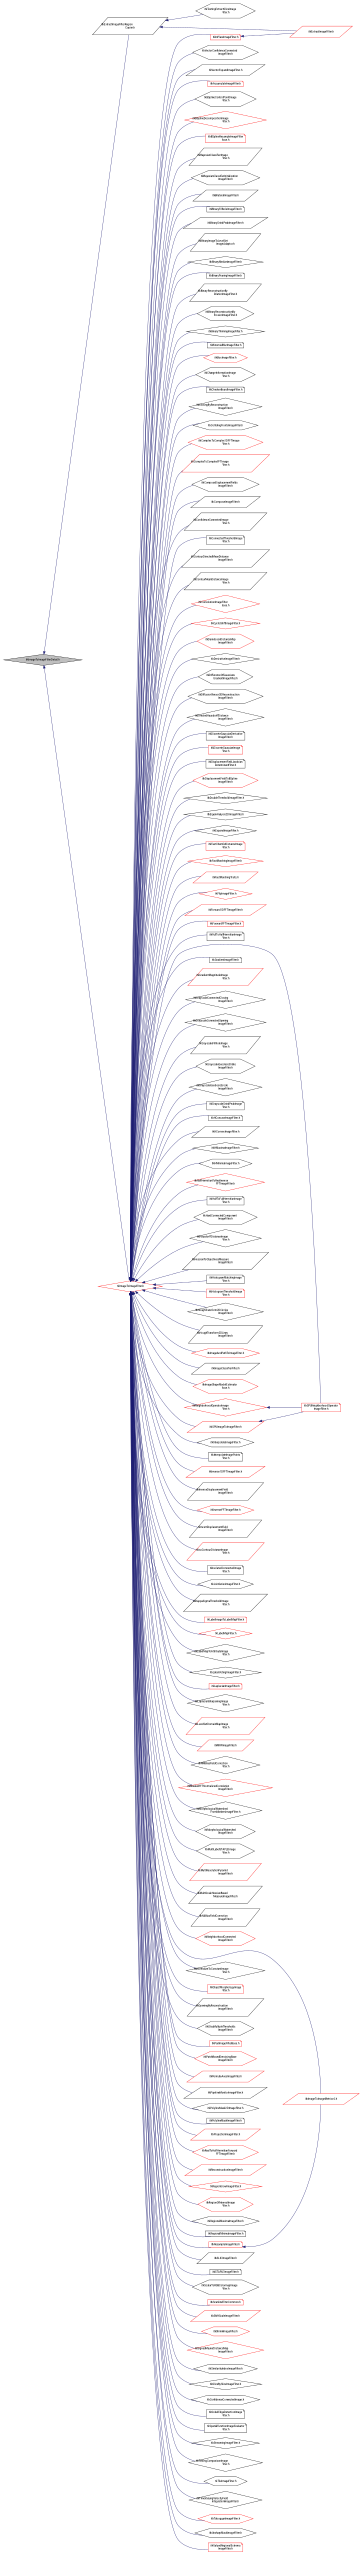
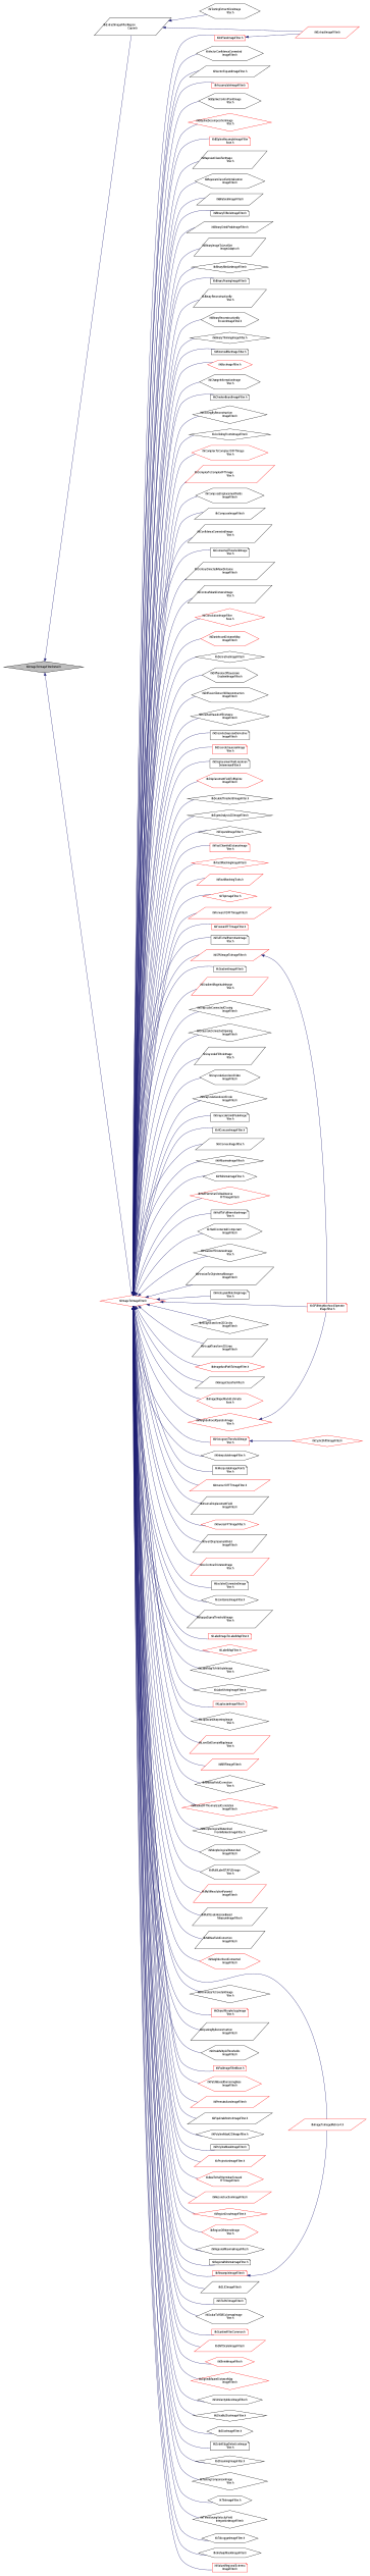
  digraph {
    fontname="Roboto Condensed"
    rankdir=LR
    node [color=black fillcolor=white fontname="Roboto Condensed" fontsize=10 shape=parallelogram style=filled]
    edge [color=midnightblue dir=back fontname="Roboto Condensed" fontsize=10 labelfontname=Helvetica labelfontsize=10 style=solid]
    n1 [fillcolor=grey75 fontcolor=black height=0.2 label="itkImageToImageFilterDetail.h" shape=diamond width=0.4]
    n2 [height=0.2 label="itkExtractImageFilterRegion\lCopier.h" width=0.4]
    n3 [color=red height=0.2 label="itkImageToImageFilter.h" shape=diamond width=0.4]
    n4 [color=red height=0.2 label="itkExtractImageFilter.h" width=0.4]
    n5 [height=0.2 label="itkTestingExtractSliceImage\lFilter.h" shape=hexagon width=0.4]
    n6 [color=red height=0.2 label="itkAccumulateImageFilter.h" shape=note width=0.4]
    n7 [height=0.2 label="itkBSplineControlPointImage\lFilter.h" shape=hexagon width=0.4]
    n8 [color=red height=0.2 label="itkBSplineDecompositionImage\lFilter.h" shape=diamond width=0.4]
    n9 [color=red height=0.2 label="itkBSplineResampleImageFilter\lBase.h" shape=note width=0.4]
    n10 [height=0.2 label="itkBayesianClassifierImage\lFilter.h" width=0.4]
    n11 [height=0.2 label="itkBayesianClassifierInitialization\lImageFilter.h" shape=hexagon width=0.4]
    n12 [height=0.2 label="itkBilateralImageFilter.h" width=0.4]
    n13 [height=0.2 label="itkBinaryFillholeImageFilter.h" shape=note width=0.4]
    n14 [height=0.2 label="itkBinaryGrindPeakImageFilter.h" width=0.4]
    n15 [height=0.2 label="itkBinaryImageToLevelSet\lImageAdaptor.h" width=0.4]
    n16 [height=0.2 label="itkBinaryMedianImageFilter.h" shape=diamond width=0.4]
    n17 [height=0.2 label="itkBinaryPruningImageFilter.h" shape=note width=0.4]
-   n18 [height=0.2 label="itkBinaryReconstructionBy\lDilationImageFilter.h" width=0.4]
+   n18 [height=0.2 label="itkBinaryReconstructionBy\lFilter.h" width=0.4]
    n19 [height=0.2 label="itkBinaryReconstructionBy\lErosionImageFilter.h" shape=hexagon width=0.4]
    n20 [height=0.2 label="itkBinaryThinningImageFilter.h" shape=diamond width=0.4]
    n21 [height=0.2 label="itkBinomialBlurImageFilter.h" shape=note width=0.4]
    n22 [color=red height=0.2 label="itkBoxImageFilter.h" shape=hexagon width=0.4]
    n23 [height=0.2 label="itkChangeInformationImage\lFilter.h" shape=hexagon width=0.4]
    n24 [height=0.2 label="itkCheckerBoardImageFilter.h" shape=note width=0.4]
    n25 [height=0.2 label="itkClosingByReconstruction\lImageFilter.h" shape=diamond width=0.4]
-   n26 [height=0.2 label="itkCollidingFrontsImageFilter.h" shape=hexagon width=0.4]
+   n26 [height=0.2 label="itkCollidingFrontsImageFilter.h" shape=diamond width=0.4]
    n27 [color=red height=0.2 label="itkComplexToComplex1DFFTImage\lFilter.h" shape=hexagon width=0.4]
    n28 [color=red height=0.2 label="itkComplexToComplexFFTImage\lFilter.h" width=0.4]
    n29 [height=0.2 label="itkComposeDisplacementFields\lImageFilter.h" shape=hexagon width=0.4]
    n30 [height=0.2 label="itkComposeImageFilter.h" width=0.4]
    n31 [height=0.2 label="itkConfidenceConnectedImage\lFilter.h" width=0.4]
    n32 [height=0.2 label="itkConnectedThresholdImage\lFilter.h" shape=note width=0.4]
    n33 [height=0.2 label="itkContourDirectedMeanDistance\lImageFilter.h" width=0.4]
    n34 [height=0.2 label="itkContourMeanDistanceImage\lFilter.h" width=0.4]
    n35 [color=red height=0.2 label="itkConvolutionImageFilter\lBase.h" shape=diamond width=0.4]
    n36 [color=red height=0.2 label="itkCyclicShiftImageFilter.h" shape=diamond width=0.4]
    n37 [color=red height=0.2 label="itkDanielssonDistanceMap\lImageFilter.h" shape=hexagon width=0.4]
    n38 [height=0.2 label="itkDerivativeImageFilter.h" shape=diamond width=0.4]
    n39 [height=0.2 label="itkDifferenceOfGaussians\lGradientImageFilter.h" shape=hexagon width=0.4]
    n40 [height=0.2 label="itkDiffusionTensor3DReconstruction\lImageFilter.h" shape=hexagon width=0.4]
    n41 [height=0.2 label="itkDirectedHausdorffDistance\lImageFilter.h" shape=diamond width=0.4]
    n42 [height=0.2 label="itkDiscreteGaussianDerivative\lImageFilter.h" shape=note width=0.4]
    n43 [color=red height=0.2 label="itkDiscreteGaussianImage\lFilter.h" shape=note width=0.4]
    n44 [height=0.2 label="itkDisplacementFieldJacobian\lDeterminantFilter.h" shape=note width=0.4]
    n45 [color=red height=0.2 label="itkDisplacementFieldToBSpline\lImageFilter.h" shape=hexagon width=0.4]
    n46 [height=0.2 label="itkDoubleThresholdImageFilter.h" shape=diamond width=0.4]
    n47 [height=0.2 label="itkEigenAnalysis2DImageFilter.h" shape=diamond width=0.4]
    n48 [height=0.2 label="itkExpandImageFilter.h" shape=diamond width=0.4]
    n49 [color=red height=0.2 label="itkFastChamferDistanceImage\lFilter.h" shape=note width=0.4]
    n50 [color=red height=0.2 label="itkFastMarchingImageFilter.h" shape=diamond width=0.4]
    n51 [color=red height=0.2 label="itkFastMarchingTraits.h" width=0.4]
    n52 [color=red height=0.2 label="itkFlipImageFilter.h" shape=diamond width=0.4]
    n53 [color=red height=0.2 label="itkForward1DFFTImageFilter.h" width=0.4]
    n54 [color=red height=0.2 label="itkForwardFFTImageFilter.h" shape=note width=0.4]
    n55 [height=0.2 label="itkFullToHalfHermitianImage\lFilter.h" shape=note width=0.4]
    n56 [color=red height=0.2 label="itkGPUImageToImageFilter.h" width=0.4]
    n57 [color=red height=0.2 label="itkGPUNeighborhoodOperator\lImageFilter.h" shape=note width=0.4]
    n58 [height=0.2 label="itkGradientImageFilter.h" shape=note width=0.4]
    n59 [color=red height=0.2 label="itkGradientMagnitudeImage\lFilter.h" width=0.4]
    n60 [height=0.2 label="itkGrayscaleConnectedClosing\lImageFilter.h" shape=diamond width=0.4]
    n61 [height=0.2 label="itkGrayscaleConnectedOpening\lImageFilter.h" shape=diamond width=0.4]
    n62 [height=0.2 label="itkGrayscaleFillholeImage\lFilter.h" width=0.4]
    n63 [height=0.2 label="itkGrayscaleGeodesicDilate\lImageFilter.h" shape=hexagon width=0.4]
    n64 [height=0.2 label="itkGrayscaleGeodesicErode\lImageFilter.h" shape=diamond width=0.4]
    n65 [height=0.2 label="itkGrayscaleGrindPeakImage\lFilter.h" shape=note width=0.4]
    n66 [height=0.2 label="itkHConcaveImageFilter.h" shape=note width=0.4]
    n67 [height=0.2 label="itkHConvexImageFilter.h" width=0.4]
    n68 [height=0.2 label="itkHMaximaImageFilter.h" shape=diamond width=0.4]
    n69 [height=0.2 label="itkHMinimaImageFilter.h" shape=hexagon width=0.4]
    n70 [color=red height=0.2 label="itkHalfHermitianToRealInverse\lFFTImageFilter.h" shape=diamond width=0.4]
    n71 [height=0.2 label="itkHalfToFullHermitianImage\lFilter.h" shape=note width=0.4]
    n72 [height=0.2 label="itkHardConnectedComponent\lImageFilter.h" shape=hexagon width=0.4]
    n73 [height=0.2 label="itkHausdorffDistanceImage\lFilter.h" shape=diamond width=0.4]
    n74 [height=0.2 label="itkHessianToObjectnessMeasure\lImageFilter.h" width=0.4]
    n75 [height=0.2 label="itkHistogramMatchingImage\lFilter.h" shape=note width=0.4]
    n76 [color=red height=0.2 label="itkHistogramThresholdImage\lFilter.h" shape=note width=0.4]
    n77 [height=0.2 label="itkHoughTransform2DCircles\lImageFilter.h" shape=diamond width=0.4]
    n78 [height=0.2 label="itkHoughTransform2DLines\lImageFilter.h" width=0.4]
    n79 [color=red height=0.2 label="itkImageAndPathToImageFilter.h" shape=hexagon width=0.4]
    n80 [height=0.2 label="itkImageClassifierFilter.h" width=0.4]
    n81 [color=red height=0.2 label="itkImageShapeModelEstimator\lBase.h" shape=hexagon width=0.4]
    n82 [color=red height=0.2 label="itkImageToImageMetricv4.h" width=0.4]
    n83 [color=red height=0.2 label="itkInPlaceImageFilter.h" shape=note width=0.4]
    n84 [height=0.2 label="itkInterpolateImageFilter.h" shape=hexagon width=0.4]
    n85 [height=0.2 label="itkInterpolateImagePoints\lFilter.h" shape=note width=0.4]
    n86 [color=red height=0.2 label="itkInverse1DFFTImageFilter.h" width=0.4]
    n87 [height=0.2 label="itkInverseDisplacementField\lImageFilter.h" width=0.4]
    n88 [color=red height=0.2 label="itkInverseFFTImageFilter.h" shape=hexagon width=0.4]
    n89 [height=0.2 label="itkInvertDisplacementField\lImageFilter.h" width=0.4]
    n90 [color=red height=0.2 label="itkIsoContourDistanceImage\lFilter.h" width=0.4]
    n91 [height=0.2 label="itkIsolatedConnectedImage\lFilter.h" shape=note width=0.4]
    n92 [height=0.2 label="itkJoinSeriesImageFilter.h" shape=hexagon width=0.4]
    n93 [height=0.2 label="itkKappaSigmaThresholdImage\lFilter.h" width=0.4]
    n94 [color=red height=0.2 label="itkLabelImageToLabelMapFilter.h" shape=note width=0.4]
    n95 [color=red height=0.2 label="itkLabelMapFilter.h" shape=diamond width=0.4]
    n96 [height=0.2 label="itkLabelMapToAttributeImage\lFilter.h" shape=diamond width=0.4]
    n97 [height=0.2 label="itkLabelVotingImageFilter.h" shape=diamond width=0.4]
    n98 [color=red height=0.2 label="itkLaplacianImageFilter.h" shape=note width=0.4]
    n99 [height=0.2 label="itkLaplacianSharpeningImage\lFilter.h" shape=diamond width=0.4]
    n100 [color=red height=0.2 label="itkLevelSetDomainMapImage\lFilter.h" width=0.4]
    n101 [color=red height=0.2 label="itkMRFImageFilter.h" width=0.4]
    n102 [height=0.2 label="itkMRIBiasFieldCorrection\lFilter.h" shape=diamond width=0.4]
    n103 [color=red height=0.2 label="itkMaskedFFTNormalizedCorrelation\lImageFilter.h" shape=diamond width=0.4]
    n104 [height=0.2 label="itkMorphologicalWatershed\lFromMarkersImageFilter.h" shape=diamond width=0.4]
    n105 [height=0.2 label="itkMorphologicalWatershed\lImageFilter.h" shape=hexagon width=0.4]
    n106 [height=0.2 label="itkMultiLabelSTAPLEImage\lFilter.h" shape=hexagon width=0.4]
    n107 [color=red height=0.2 label="itkMultiResolutionPyramid\lImageFilter.h" width=0.4]
    n108 [height=0.2 label="itkMultiScaleHessianBased\lMeasureImageFilter.h" width=0.4]
    n109 [height=0.2 label="itkN4BiasFieldCorrection\lImageFilter.h" width=0.4]
    n110 [color=red height=0.2 label="itkNeighborhoodConnected\lImageFilter.h" shape=hexagon width=0.4]
    n111 [color=red height=0.2 label="itkNeighborhoodOperatorImage\lFilter.h" shape=diamond width=0.4]
    n112 [height=0.2 label="itkNormalizeToConstantImage\lFilter.h" shape=diamond width=0.4]
    n113 [color=red height=0.2 label="itkObjectMorphologyImage\lFilter.h" shape=note width=0.4]
    n114 [height=0.2 label="itkOpeningByReconstruction\lImageFilter.h" width=0.4]
    n115 [height=0.2 label="itkOtsuMultipleThresholds\lImageFilter.h" shape=hexagon width=0.4]
    n116 [color=red height=0.2 label="itkPadImageFilterBase.h" shape=note width=0.4]
    n117 [color=red height=0.2 label="itkPatchBasedDenoisingBase\lImageFilter.h" shape=hexagon width=0.4]
    n118 [color=red height=0.2 label="itkPermuteAxesImageFilter.h" width=0.4]
    n119 [height=0.2 label="itkPipelineMonitorImageFilter.h" width=0.4]
    n120 [height=0.2 label="itkPolylineMask2DImageFilter.h" shape=hexagon width=0.4]
    n121 [height=0.2 label="itkPolylineMaskImageFilter.h" shape=note width=0.4]
    n122 [color=red height=0.2 label="itkProjectionImageFilter.h" width=0.4]
    n123 [color=red height=0.2 label="itkRealToHalfHermitianForward\lFFTImageFilter.h" shape=hexagon width=0.4]
    n124 [color=red height=0.2 label="itkReconstructionImageFilter.h" width=0.4]
    n125 [color=red height=0.2 label="itkRegionGrowImageFilter.h" shape=diamond width=0.4]
    n126 [color=red height=0.2 label="itkRegionOfInterestImage\lFilter.h" shape=hexagon width=0.4]
    n127 [height=0.2 label="itkRegionalMaximaImageFilter.h" shape=hexagon width=0.4]
    n128 [height=0.2 label="itkRegionalMinimaImageFilter.h" shape=note width=0.4]
    n129 [color=red height=0.2 label="itkResampleImageFilter.h" shape=note width=0.4]
    n130 [height=0.2 label="itkSLICImageFilter.h" width=0.4]
    n131 [height=0.2 label="itkSTAPLEImageFilter.h" shape=note width=0.4]
    n132 [height=0.2 label="itkScalarToRGBColormapImage\lFilter.h" shape=hexagon width=0.4]
    n133 [color=red height=0.2 label="itkScanlineFilterCommon.h" shape=note width=0.4]
    n134 [color=red height=0.2 label="itkShiftScaleImageFilter.h" width=0.4]
    n135 [color=red height=0.2 label="itkShrinkImageFilter.h" shape=hexagon width=0.4]
    n136 [color=red height=0.2 label="itkSignedMaurerDistanceMap\lImageFilter.h" shape=diamond width=0.4]
    n137 [height=0.2 label="itkSimilarityIndexImageFilter.h" shape=hexagon width=0.4]
    n138 [height=0.2 label="itkSliceBySliceImageFilter.h" shape=diamond width=0.4]
-   n139 [height=0.2 label="itkConfidenceConnectedImage.h" shape=hexagon width=0.4]
+   n139 [height=0.2 label="itkSliceImageFilter.h" shape=hexagon width=0.4]
    n140 [height=0.2 label="itkSobelEdgeDetectionImage\lFilter.h" shape=note width=0.4]
-   n141 [height=0.2 label="itkSpatialFunctionImageEvaluator\lFilter.h" shape=note width=0.4]
    n142 [height=0.2 label="itkStreamingImageFilter.h" shape=diamond width=0.4]
    n143 [height=0.2 label="itkTestingComparisonImage\lFilter.h" shape=diamond width=0.4]
    n144 [height=0.2 label="itkTileImageFilter.h" shape=hexagon width=0.4]
    n145 [height=0.2 label="itkTimeVaryingVelocityField\lIntegrationImageFilter.h" shape=diamond width=0.4]
-   n146 [color=red height=0.2 label="itkTobogganImageFilter.h" shape=hexagon width=0.4]
+   n146 [height=0.2 label="itkTobogganImageFilter.h" shape=hexagon width=0.4]
    n147 [height=0.2 label="itkUnsharpMaskImageFilter.h" shape=hexagon width=0.4]
    n148 [color=red height=0.2 label="itkValuedRegionalExtrema\lImageFilter.h" shape=note width=0.4]
    n149 [height=0.2 label="itkVectorConfidenceConnected\lImageFilter.h" shape=hexagon width=0.4]
    n150 [height=0.2 label="itkVectorExpandImageFilter.h" width=0.4]
    n1 -> n2
    n1 -> n3
    n2 -> n4
    n2 -> n5
    n3 -> n6
    n3 -> n7
    n3 -> n8
    n3 -> n9
    n3 -> n10
    n3 -> n11
    n3 -> n12
    n3 -> n13
    n3 -> n14
    n3 -> n15
    n3 -> n16
    n3 -> n17
    n3 -> n18
    n3 -> n19
    n3 -> n20
    n3 -> n21
    n3 -> n22
    n3 -> n23
    n3 -> n24
    n3 -> n25
    n3 -> n26
    n3 -> n27
    n3 -> n28
    n3 -> n29
    n3 -> n30
    n3 -> n31
    n3 -> n32
    n3 -> n33
    n3 -> n34
    n3 -> n35
-   n3 -> n36
+   n76 -> n36
    n3 -> n37
    n3 -> n38
    n3 -> n39
    n3 -> n40
    n3 -> n41
    n3 -> n42
    n3 -> n43
    n3 -> n44
    n3 -> n45
    n3 -> n46
    n3 -> n47
    n3 -> n48
    n3 -> n49
    n3 -> n50
    n3 -> n51
    n3 -> n52
    n3 -> n53
    n3 -> n54
    n3 -> n55
    n3 -> n56
    n3 -> n57
    n3 -> n58
    n3 -> n59
    n3 -> n60
    n3 -> n61
    n3 -> n62
    n3 -> n63
    n3 -> n64
    n3 -> n65
    n3 -> n66
    n3 -> n67
    n3 -> n68
    n3 -> n69
    n3 -> n70
    n3 -> n71
    n3 -> n72
    n3 -> n73
    n3 -> n74
    n3 -> n75
    n3 -> n76
    n3 -> n77
    n3 -> n78
    n3 -> n79
    n3 -> n80
    n3 -> n81
    n3 -> n82
    n3 -> n83
    n3 -> n84
    n3 -> n85
    n3 -> n86
    n3 -> n87
    n3 -> n88
    n3 -> n89
    n3 -> n90
    n3 -> n91
    n3 -> n92
    n3 -> n93
    n3 -> n94
    n3 -> n95
    n3 -> n96
    n3 -> n97
    n3 -> n98
    n3 -> n99
    n3 -> n100
    n3 -> n101
    n3 -> n102
    n3 -> n103
    n3 -> n104
    n3 -> n105
    n3 -> n106
    n3 -> n107
    n3 -> n108
    n3 -> n109
    n3 -> n110
    n3 -> n111
    n3 -> n112
    n3 -> n113
    n3 -> n114
    n3 -> n115
    n3 -> n116
    n3 -> n117
    n3 -> n118
    n3 -> n119
    n3 -> n120
    n3 -> n121
    n3 -> n122
    n3 -> n123
    n3 -> n124
    n3 -> n125
    n3 -> n126
    n3 -> n127
    n3 -> n128
    n3 -> n129
    n3 -> n130
    n3 -> n131
    n3 -> n132
    n3 -> n133
    n3 -> n134
    n3 -> n135
    n3 -> n136
    n3 -> n137
    n3 -> n138
    n3 -> n139
    n3 -> n140
-   n3 -> n141
    n3 -> n142
    n3 -> n143
    n3 -> n144
    n3 -> n145
    n3 -> n146
    n3 -> n147
    n3 -> n148
    n3 -> n149
    n3 -> n150
    n56 -> n57
    n83 -> n4
    n111 -> n57
    n129 -> n82
  }
